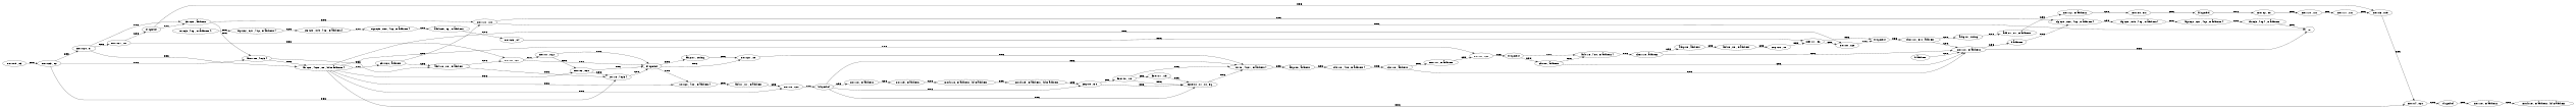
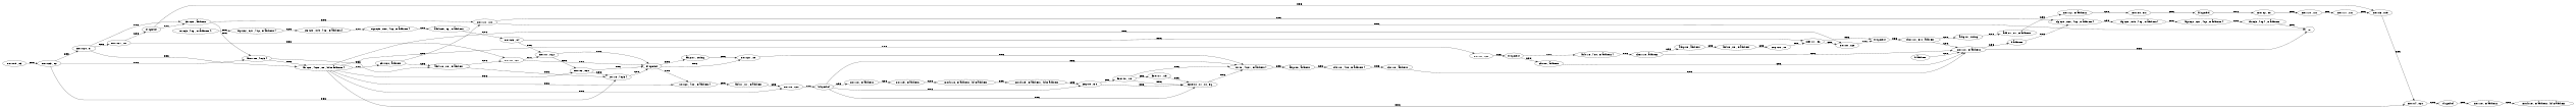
  digraph {
    rankdir=LR
    n1 [label="str x23 , [ sp , #- address ]!"]
    n2 [label="stp x22 , x21 , [ sp , # address ]"]
    n3 [label="stp x20 , x19 , [ sp , # address ]"]
    n4 [label="stp x29 , x30 , [ sp , # address ]"]
    n5 [label="add x29 , sp , # address"]
    n6 [label="mov x22 , x4"]
    n7 [label="mov x1 , x22"]
    n8 [label="cset w1 , eq"]
    n9 [label="mov x19 , x3"]
    n10 [label="mov x23 , x2"]
    n11 [label="mov x2 , x20"]
    n12 [label="bl symbol"]
    n13 [label="mov x0 , x20"]
    n14 [label="bl symbol"]
    n15 [label="mov x20 , x1"]
    n16 [label="ldrsw x8 , [ x23 ]"]
    n17 [label="str w8 , [ x23 ]"]
    n18 [label="mov x21 , x0"]
    n19 [label="cbz x20 , address"]
    n20 [label="ldr x20 , [ x20 , x8 , lsl # address ]"]
    n21 [label="add w8 , w8 , # address"]
    n22 [label="bl symbol"]
    n23 [label="mov x0 , x21"]
    n24 [label="mov w0 , wzr"]
    n25 [label="cbz x20 , address"]
    n26 [label="str x20 , [ x0 , # address ]"]
    n27 [label="mov x0 , x20"]
    n28 [label="mov x0 , x20"]
    n29 [label="mov x4 , x20"]
    n30 [label="mov x3 , x19"]
    n31 [label="ldp x29 , x30 , [ sp , # address ]"]
    n32 [label=ret]
    n33 [label="ldp x20 , x19 , [ sp , # address ]"]
    n34 [label="ldp x22 , x21 , [ sp , # address ]"]
    n35 [label="add x1 , x1 , # address"]
    n36 [label="bl symbol"]
    n37 [label="bl symbol"]
    n38 [label="bl symbol"]
    n39 [label="adrp x1 , string"]
    n40 [label="mov x21 , x0"]
    n41 [label="str s0 , [ x21 , # address ]"]
    n42 [label="adrp x8 , address"]
    n43 [label="mov w8 , # address"]
    n44 [label="cmp x0 , # 0"]
    n45 [label="fcsel s0 , s1 , s0 , eq"]
    n46 [label="mov w9 , # address"]
    n47 [label="fmov s0 , w8"]
    n48 [label="movk w8 , # address , lsl # address"]
    n49 [label="movk w9 , # address , lsl # address"]
    n50 [label="fmov s1 , w9"]
    n51 [label="ldrb w8 , [ x8 , # address ]"]
    n52 [label="cbz w8 , address"]
-   n53 [label="mov w1 , # address"]
    n54 [label="mov w0 , # address"]
    n55 [label="b address"]
    n56 [label="cbz x0 , address"]
    n57 [label="ldrb w8 , [ x0 , # address ]"]
    n58 [label="cbnz w8 , address"]
    n59 [label="adrp x8 , address"]
    n60 [label="add x8 , x8 , # address"]
    n61 [label="cmp x22 , x8"]
    n62 [label="ldr x23 , [ sp ] , # address"]
    n63 [label="tbnz w0 , # 0 , address"]
    n64 [label="adrp x1 , string"]
    n65 [label="add x1 , x1 , # address"]
    n66 [label="mov w2 , # address"]
    n67 [label="mov x0 , xzr"]
    n68 [label="bl symbol"]
    n69 [label="mov x2 , x0"]
    n70 [label="mov w0 , wzr"]
    n71 [label="mov w1 , wzr"]
    n72 [label="mov w8 , # address"]
    n73 [label="movk w8 , # address , lsl # address"]
    n74 [label="b address"]
    n1 -> n2 [label=CFG]
    n2 -> n3 [label=CFG]
    n3 -> n4 [label=CFG]
    n4 -> n5 [label=CFG]
    n5 -> n6 [label=CFG]
+   n6 -> n7 [label=DFG]
    n6 -> n8 [label=DFG]
    n7 -> n11 [label=CFG]
    n7 -> n12 [label=DFG]
    n8 -> n13 [label=CFG]
    n8 -> n14 [label=DFG]
    n9 -> n10 [label=CFG]
    n10 -> n15 [label=CFG]
    n10 -> n16 [label=DFG]
    n10 -> n17 [label=DFG]
    n11 -> n12 [label=DFG]
    n11 -> n17 [label=CFG]
    n12 -> n26 [label=DFG]
    n12 -> n39 [label=CFG]
    n12 -> n40 [label=DFG]
    n13 -> n14 [label=DFG]
    n14 -> n63 [label=DFG]
    n15 -> n18 [label=CFG]
    n15 -> n19 [label=DFG]
    n15 -> n20 [label=DFG]
    n16 -> n20 [label=DFG]
    n16 -> n21 [label=DFG]
    n17 -> n12 [label=CFG]
    n18 -> n22 [label=CFG]
    n18 -> n23 [label=DFG]
    n19 -> n16 [label=CFG]
    n19 -> n24 [label=CFG]
    n20 -> n11 [label=DFG]
    n20 -> n13 [label=DFG]
    n20 -> n25 [label=DFG]
    n20 -> n26 [label=DFG]
    n20 -> n27 [label=DFG]
    n20 -> n28 [label=DFG]
    n20 -> n29 [label=DFG]
    n21 -> n17 [label=DFG]
    n21 -> n23 [label=CFG]
    n22 -> n19 [label=CFG]
    n22 -> n30 [label=DFG]
    n23 -> n7 [label=CFG]
    n23 -> n12 [label=DFG]
    n24 -> n31 [label=CFG]
    n24 -> n32 [label=DFG]
    n25 -> n21 [label=CFG]
    n25 -> n24 [label=CFG]
    n26 -> n35 [label=CFG]
    n27 -> n36 [label=DFG]
    n28 -> n37 [label=DFG]
    n29 -> n38 [label=CFG]
    n30 -> n29 [label=CFG]
    n31 -> n33 [label=CFG]
    n33 -> n34 [label=CFG]
    n34 -> n62 [label=CFG]
    n35 -> n27 [label=CFG]
    n36 -> n41 [label=DFG]
    n36 -> n43 [label=CFG]
    n36 -> n44 [label=DFG]
    n36 -> n45 [label=DFG]
    n37 -> n56 [label=DFG]
    n37 -> n57 [label=DFG]
    n38 -> n72 [label=CFG]
    n39 -> n40 [label=CFG]
    n40 -> n41 [label=DFG]
    n41 -> n42 [label=CFG]
    n42 -> n51 [label=CFG]
    n43 -> n46 [label=CFG]
    n44 -> n45 [label=DFG]
    n44 -> n47 [label=CFG]
    n45 -> n41 [label=DFG]
    n46 -> n48 [label=CFG]
    n47 -> n41 [label=DFG]
    n47 -> n45 [label=DFG]
    n47 -> n50 [label=CFG]
    n48 -> n49 [label=CFG]
    n49 -> n44 [label=CFG]
    n50 -> n45 [label=DFG]
    n51 -> n52 [label=DFG]
-   n52 -> n53 [label=CFG]
    n52 -> n54 [label=CFG]
-   n53 -> n28 [label=CFG]
    n54 -> n32 [label=DFG]
    n54 -> n55 [label=CFG]
    n55 -> n31 [label=CFG]
    n56 -> n54 [label=CFG]
-   n56 -> n57 [label=CFG]
    n57 -> n58 [label=DFG]
    n58 -> n54 [label=CFG]
    n58 -> n59 [label=CFG]
    n59 -> n60 [label=CFG]
    n60 -> n61 [label=CFG]
-   n61 -> n8 [label=DFG]
+   n61 -> n8 [label=CFG]
    n62 -> n32 [label=CFG]
    n63 -> n54 [label=CFG]
    n63 -> n64 [label=CFG]
    n64 -> n65 [label=CFG]
    n65 -> n66 [label=CFG]
    n66 -> n67 [label=CFG]
    n67 -> n68 [label=CFG]
    n68 -> n69 [label=DFG]
    n69 -> n70 [label=CFG]
    n70 -> n71 [label=CFG]
    n71 -> n30 [label=CFG]
    n72 -> n73 [label=CFG]
    n74 -> n54 [label=CFG]
  }
